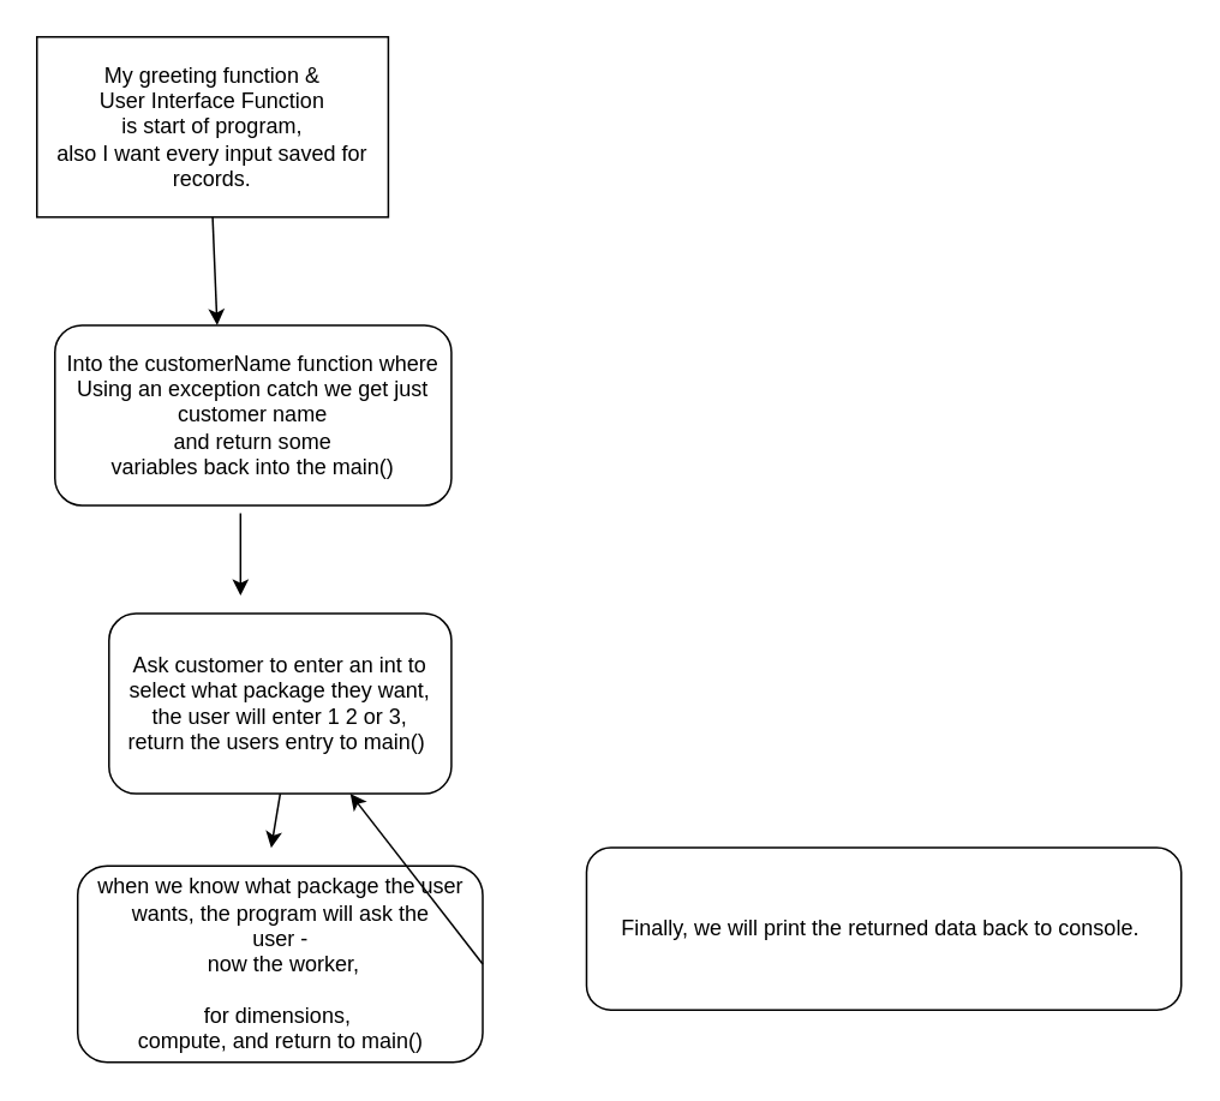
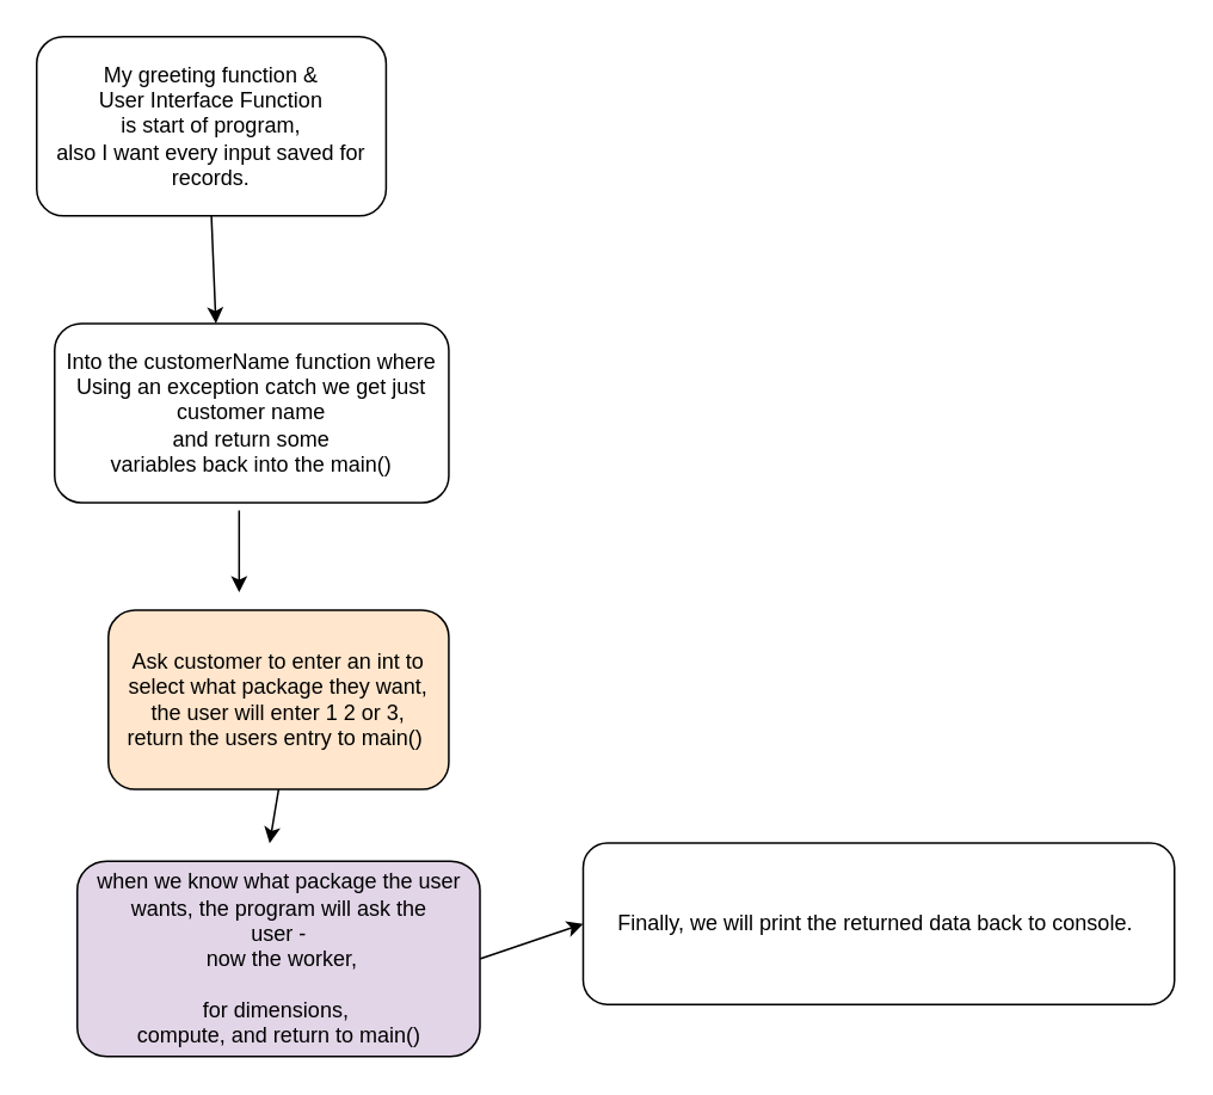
  <mxCell id="0" />
  <mxCell id="1" parent="0" />
- <mxCell id="2" value="My greeting function &amp;amp;&lt;br&gt;User Interface Function&lt;br&gt;is start of program,&lt;br&gt;also I want every input saved for records." style="whiteSpace=wrap;html=1;rounded=0;" parent="1" vertex="1"><mxGeometry x="20" y="20" width="195" height="100" as="geometry" /></mxCell>
+ <mxCell id="2" value="My greeting function &amp;amp;&lt;br&gt;User Interface Function&lt;br&gt;is start of program,&lt;br&gt;also I want every input saved for records." style="rounded=1;whiteSpace=wrap;html=1;" parent="1" vertex="1"><mxGeometry x="20" y="20" width="195" height="100" as="geometry" /></mxCell>
  <mxCell id="3" value="" style="endArrow=classic;html=1;rounded=0;exitX=0.5;exitY=1;exitDx=0;exitDy=0;" parent="1" source="2" edge="1"><mxGeometry width="50" height="50" relative="1" as="geometry"><mxPoint x="360" y="290" as="sourcePoint" /><mxPoint x="120" y="180" as="targetPoint" /></mxGeometry></mxCell>
  <mxCell id="4" value="Into the customerName function where&lt;br&gt;Using an exception catch we get just customer name&lt;br&gt;&amp;nbsp;and return some&amp;nbsp;&lt;br&gt;variables back into the main()" style="rounded=1;whiteSpace=wrap;html=1;" parent="1" vertex="1"><mxGeometry x="30" y="180" width="220" height="100" as="geometry" /></mxCell>
  <mxCell id="5" value="" style="endArrow=classic;html=1;rounded=0;exitX=0.468;exitY=1.044;exitDx=0;exitDy=0;exitPerimeter=0;" parent="1" source="4" edge="1"><mxGeometry width="50" height="50" relative="1" as="geometry"><mxPoint x="360" y="290" as="sourcePoint" /><mxPoint x="133" y="330" as="targetPoint" /></mxGeometry></mxCell>
- <mxCell id="6" value="Ask customer to enter an int to select what package they want,&lt;br&gt;the user will enter 1 2 or 3,&lt;br&gt;return the users entry to main()&amp;nbsp;" style="rounded=1;whiteSpace=wrap;html=1;" parent="1" vertex="1"><mxGeometry x="60" y="340" width="190" height="100" as="geometry" /></mxCell>
+ <mxCell id="6" value="Ask customer to enter an int to select what package they want,&lt;br&gt;the user will enter 1 2 or 3,&lt;br&gt;return the users entry to main()&amp;nbsp;" style="rounded=1;whiteSpace=wrap;html=1;fillColor=#ffe6cc;" parent="1" vertex="1"><mxGeometry x="60" y="340" width="190" height="100" as="geometry" /></mxCell>
  <mxCell id="7" value="" style="endArrow=classic;html=1;rounded=0;exitX=0.5;exitY=1;exitDx=0;exitDy=0;" parent="1" source="6" edge="1"><mxGeometry width="50" height="50" relative="1" as="geometry"><mxPoint x="360" y="510" as="sourcePoint" /><mxPoint x="150" y="470" as="targetPoint" /></mxGeometry></mxCell>
- <mxCell id="8" value="when we know what package the user wants, the program will ask the &lt;br&gt;user -&lt;br&gt;&amp;nbsp;now the worker,&lt;br&gt;&lt;br&gt;for dimensions,&amp;nbsp;&lt;br&gt;compute, and return to main()" style="rounded=1;whiteSpace=wrap;html=1;" parent="1" vertex="1"><mxGeometry x="42.63" y="480" width="224.75" height="109" as="geometry" /></mxCell>
- <mxCell id="9" value="" style="endArrow=classic;html=1;rounded=0;exitX=1;exitY=0.5;exitDx=0;exitDy=0;" parent="1" source="8" edge="1" target="6"><mxGeometry width="50" height="50" relative="1" as="geometry"><mxPoint x="360" y="640" as="sourcePoint" /><mxPoint x="398" y="650" as="targetPoint" /></mxGeometry></mxCell>
+ <mxCell id="8" value="when we know what package the user wants, the program will ask the &lt;br&gt;user -&lt;br&gt;&amp;nbsp;now the worker,&lt;br&gt;&lt;br&gt;for dimensions,&amp;nbsp;&lt;br&gt;compute, and return to main()" style="rounded=1;whiteSpace=wrap;html=1;fillColor=#e1d5e7;" parent="1" vertex="1"><mxGeometry x="42.63" y="480" width="224.75" height="109" as="geometry" /></mxCell>
+ <mxCell id="9" value="" style="endArrow=classic;html=1;rounded=0;exitX=1;exitY=0.5;exitDx=0;exitDy=0;entryX=0;entryY=0.5;entryDx=0;entryDy=0;" parent="1" source="8" edge="1" target="10"><mxGeometry width="50" height="50" relative="1" as="geometry"><mxPoint x="360" y="640" as="sourcePoint" /><mxPoint x="398" y="650" as="targetPoint" /></mxGeometry></mxCell>
  <mxCell id="10" value="Finally, we will print the returned data back to console.&amp;nbsp;" style="rounded=1;whiteSpace=wrap;html=1;" parent="1" vertex="1"><mxGeometry x="325" y="470" width="330" height="90" as="geometry" /></mxCell>
